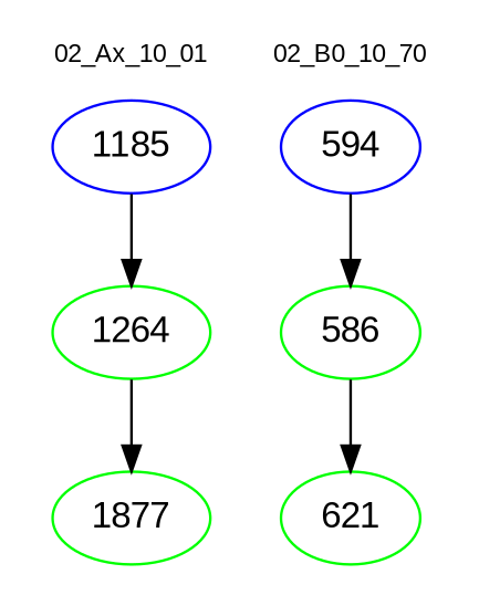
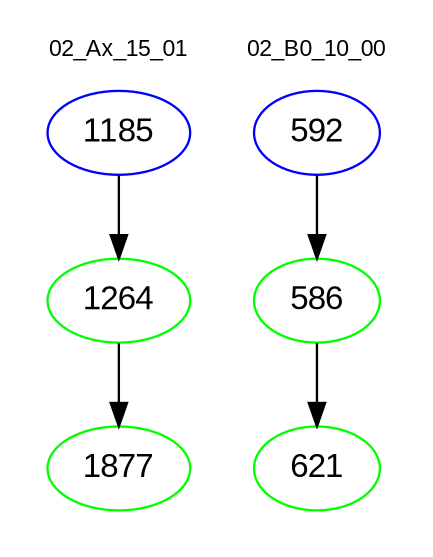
  digraph {
    fontname="Liberation Sans"
    node [color=green fontname="Liberation Sans"]
    edge [color=black fontname="Liberation Sans"]
    n1 [color=blue label=1185]
    n2 [label=1264]
    n3 [label=1877]
-   n4 [color=blue label=594]
+   n4 [color=blue label=592]
    n5 [label=586]
    n6 [label=621]
    subgraph cluster_1 {
      color=white
      fontsize=10
-     label="02_Ax_10_01"
+     label="02_Ax_15_01"
      n1
      n2
      n3
    }
    subgraph cluster_2 {
      color=white
      fontsize=10
-     label="02_B0_10_70"
+     label="02_B0_10_00"
      n4
      n5
      n6
    }
    n1 -> n2
    n2 -> n3
    n4 -> n5
    n5 -> n6
  }
